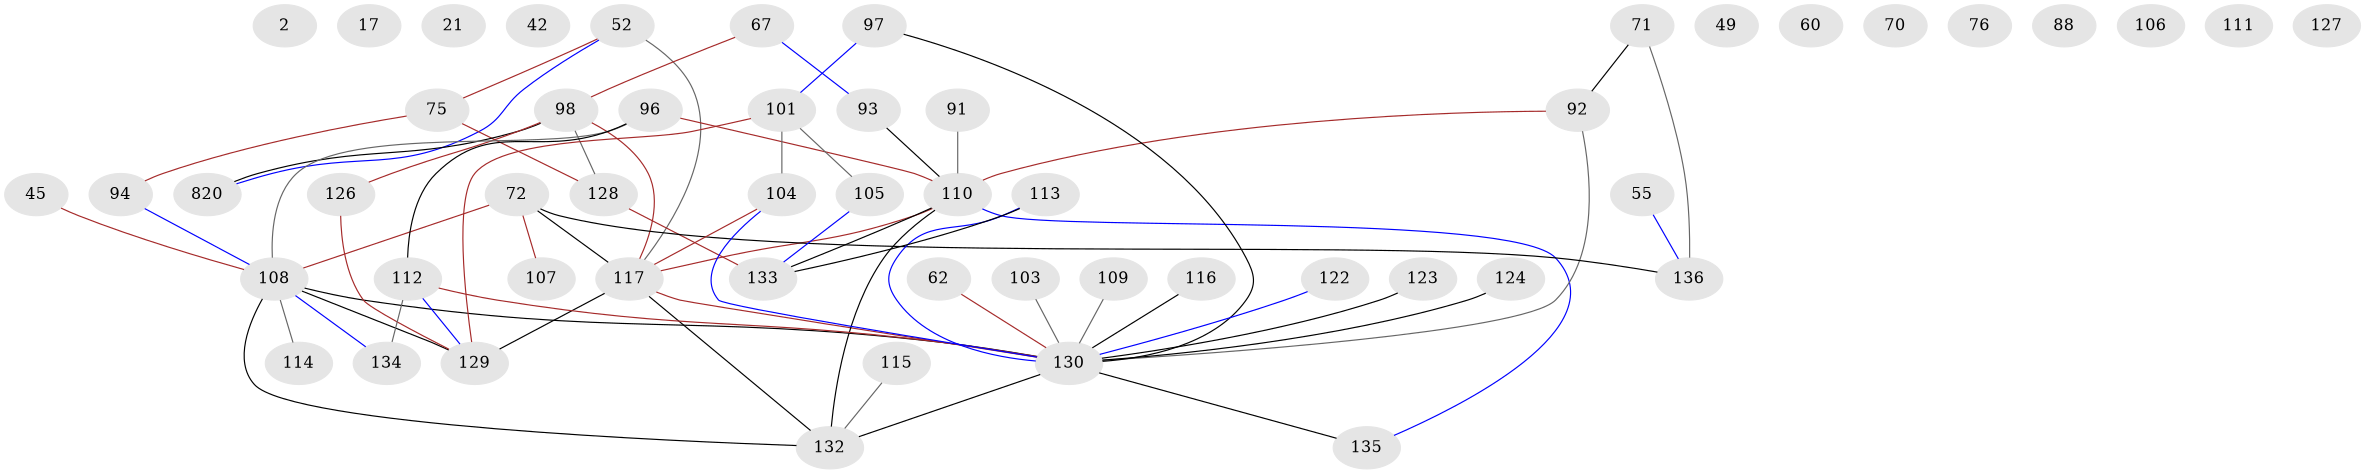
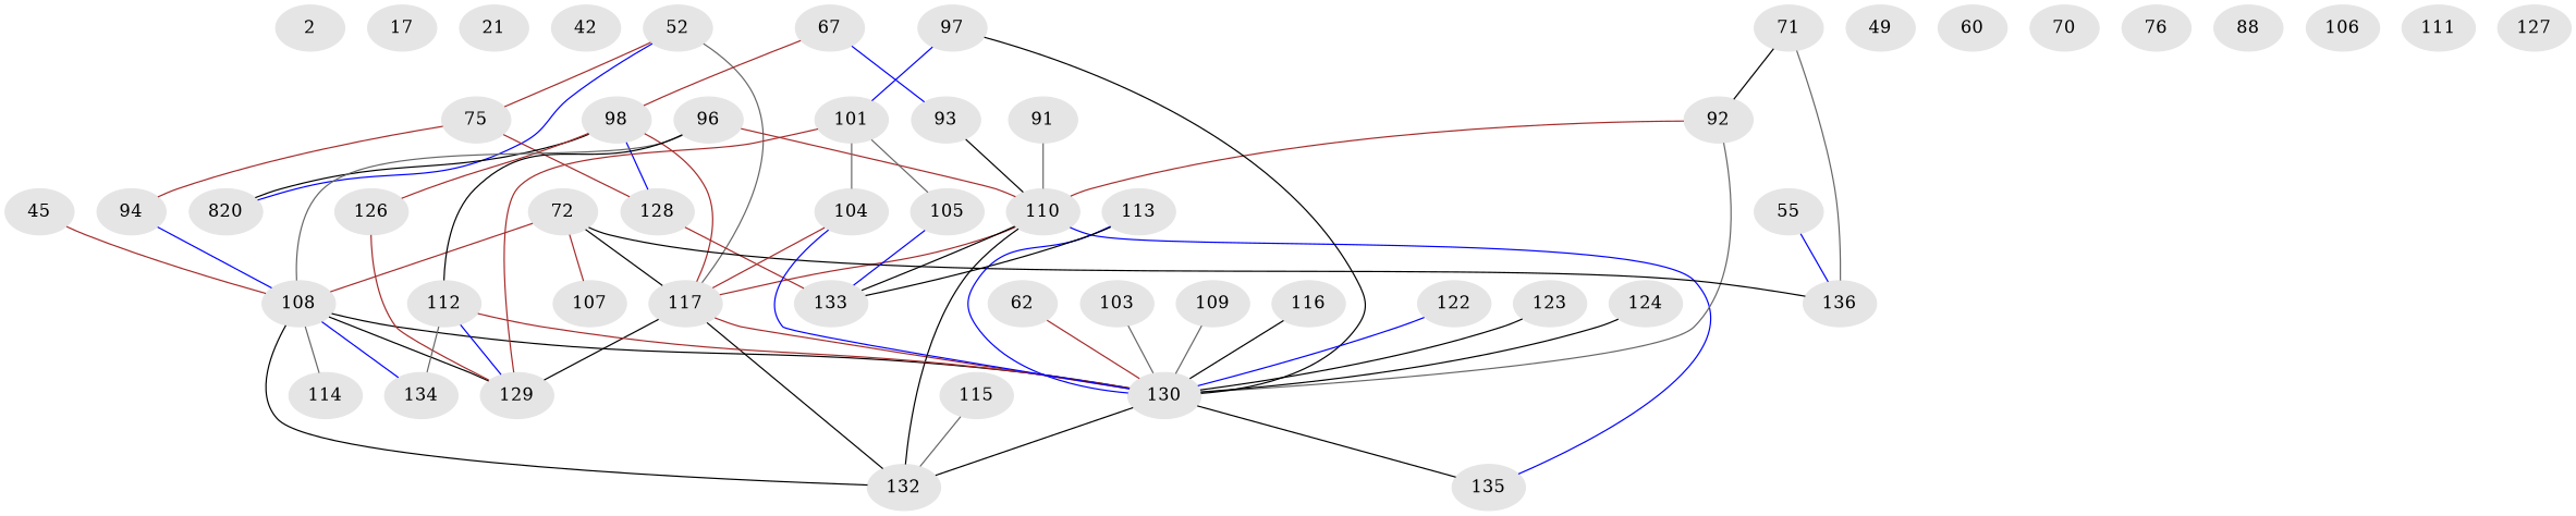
  graph {
    node [color=gray90 style=filled]
    edge [color=black]
    2
    17
    21
    42
    108 [super="+11+44+79"]
    130 [super="+118+61+83"]
    129 [super="+39+100+99"]
    114
    132 [super="+47+131"]
    134 [super="+121"]
    45
    49
    52 [super="+3"]
    75 [super="+26"]
    117 [super="+51+13+74"]
    n16 [label=820]
    94 [super="+32"]
    128 [super="+81+95+119"]
    136 [super="+125"]
    55
    60
    135 [super="+85"]
    62
    67 [super="+1"]
    93
    98 [super="+15"]
    110 [super="+59+80+56"]
    126
    70
    92 [super="+28+69"]
    71
    72 [super="+7+58"]
    107
    133 [super="+63+29"]
    76
    88
    91
    96 [super="+8+41"]
    112 [super="+33"]
    97 [super="+5"]
    101 [super="+10+30+87"]
    104 [super="+57"]
    105 [super="+89"]
    103
    106
    109
    111
    113
    115
    116 [super="+82"]
    122
    123 [super="+90"]
    124
    127
    108 -- 130
    108 -- 129 [weight=2]
    108 -- 114 [color=gray40]
    108 -- 132
    108 -- 134 [color=blue]
    130 -- 132 [weight=2]
    130 -- 135
    45 -- 108 [color=brown]
    52 -- 75 [color=brown weight=2]
    52 -- 117 [color=gray40 weight=3]
    52 -- n16 [color=blue]
    75 -- 94 [color=brown]
    75 -- 128 [color=brown]
    117 -- 130 [color=brown weight=2]
    117 -- 129 [weight=2]
    117 -- 132
    94 -- 108 [color=blue]
    128 -- 133 [color=brown]
    55 -- 136 [color=blue]
    62 -- 130 [color=brown]
    67 -- 93 [color=blue weight=2]
    67 -- 98 [color=brown weight=2]
    93 -- 110
    98 -- 117 [color=brown]
    98 -- n16
-   98 -- 128 [color=gray40]
+   98 -- 128 [color=blue]
    98 -- 126 [color=brown]
    110 -- 132 [weight=2]
    110 -- 117 [color=brown]
    110 -- 135 [color=blue]
    110 -- 133 [weight=2]
    126 -- 129 [color=brown]
    92 -- 130 [color=gray40 weight=3]
    92 -- 110 [color=brown weight=2]
    71 -- 136 [color=gray40]
    71 -- 92
    72 -- 108 [color=brown]
    72 -- 117 [weight=2]
    72 -- 136 [weight=2]
    72 -- 107 [color=brown]
    91 -- 110 [color=gray40]
    96 -- 108 [color=gray40 weight=2]
    96 -- 110 [color=brown weight=2]
    96 -- 112 [weight=2]
    112 -- 130 [color=brown weight=3]
    112 -- 129 [color=blue]
    112 -- 134 [color=gray40]
    97 -- 130
    97 -- 101 [color=blue]
    101 -- 129 [color=brown weight=2]
    101 -- 104 [color=gray40]
    101 -- 105 [color=gray40]
    104 -- 130 [color=blue]
    104 -- 117 [color=brown weight=2]
    105 -- 133 [color=blue]
    103 -- 130 [color=gray40]
    109 -- 130 [color=gray40]
    113 -- 130 [color=blue]
    113 -- 133
    115 -- 132 [color=gray40]
    116 -- 130
    122 -- 130 [color=blue]
    123 -- 130 [weight=3]
    124 -- 130
  }
